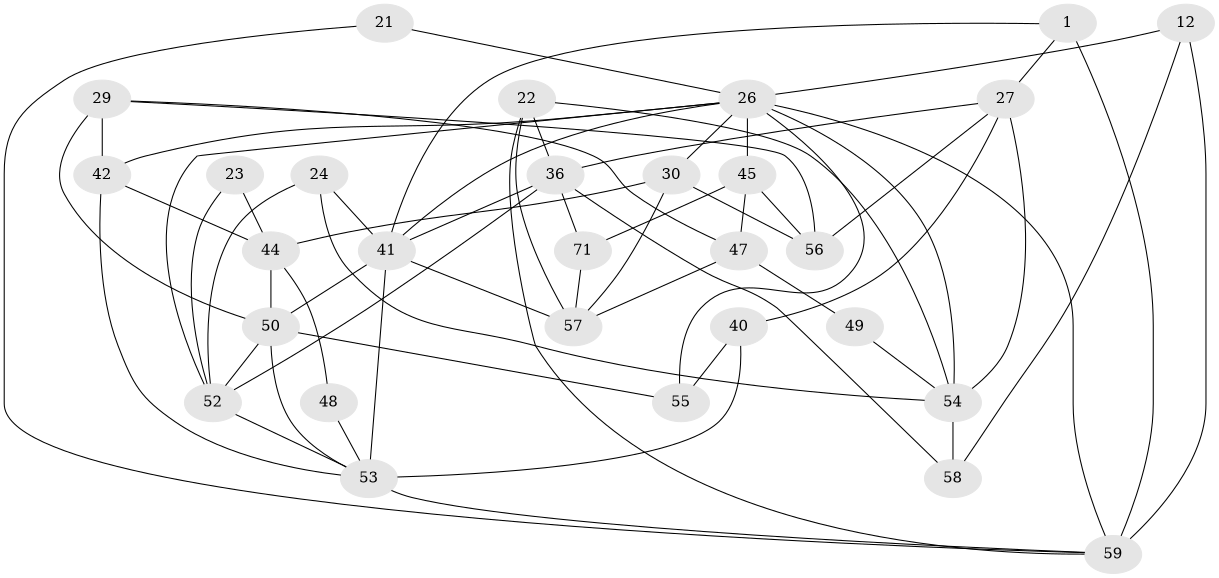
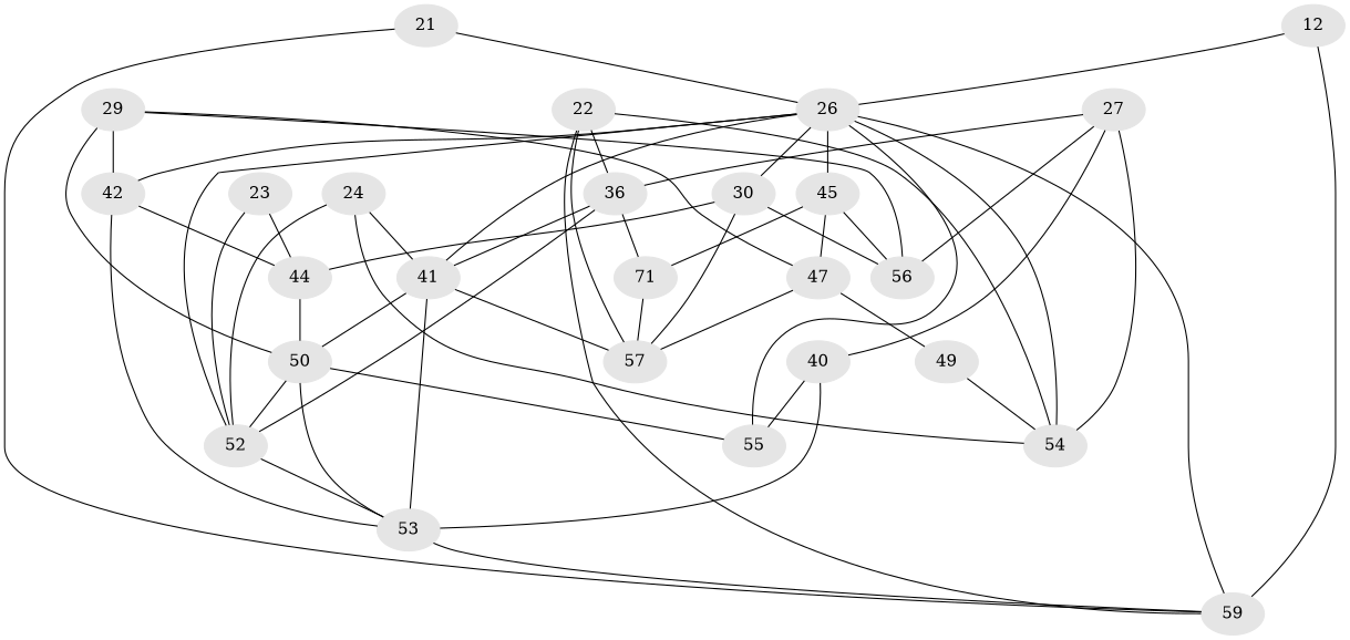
  graph {
    node [color=gray90 style=filled]
-   1
    27
    41 [super="+34"]
    59 [super="+8"]
    n5 [label=36]
    54 [super="+4+33"]
    40 [super="+2+30"]
    56 [super="+31"]
    50 [super="+7+46"]
    57 [super="+5"]
    53 [super="+25+38"]
    26 [super="+3+17+18"]
    52 [super="+43"]
    n14 [label=30 super="+9"]
    42 [super="+10"]
    45 [super="+36"]
    55 [super="+39"]
    12
-   58
    21
    22
    n22 [label=71 super="+13"]
    23
    44
-   48
    24 [super="+15"]
    47
    29
    49
-   1 -- 27
-   1 -- 41
-   1 -- 59 [weight=2]
    27 -- n5
    27 -- 54
    27 -- 40 [weight=2]
    27 -- 56
    41 -- 50
    41 -- 57 [weight=3]
    41 -- 53
    n5 -- 41
    n5 -- 52
-   n5 -- 58
    n5 -- n22
-   54 -- 58
    40 -- 53 [weight=3]
    40 -- 55 [weight=2]
    50 -- 53
    50 -- 52 [weight=2]
    50 -- 55 [weight=3]
    53 -- 59
    26 -- 41 [weight=2]
    26 -- 59
    26 -- 54 [weight=3]
    26 -- 52 [weight=2]
    26 -- n14
    26 -- 42
    26 -- 45 [weight=2]
    26 -- 55 [weight=2]
    52 -- 53
    n14 -- 56
    n14 -- 57 [weight=2]
    n14 -- 44
    42 -- 53
    42 -- 44
    45 -- 56
    45 -- n22
    45 -- 47
    12 -- 59 [weight=2]
    12 -- 26
-   12 -- 58
    21 -- 59
    21 -- 26
    22 -- 59
    22 -- n5
    22 -- 54
    22 -- 57
    n22 -- 57
    23 -- 52
    23 -- 44
    44 -- 50
-   44 -- 48
-   48 -- 53
    24 -- 41 [weight=2]
    24 -- 54 [weight=2]
    24 -- 52
    47 -- 57
    47 -- 49
    29 -- 56
    29 -- 50
    29 -- 42 [weight=2]
    29 -- 47
    49 -- 54
  }
